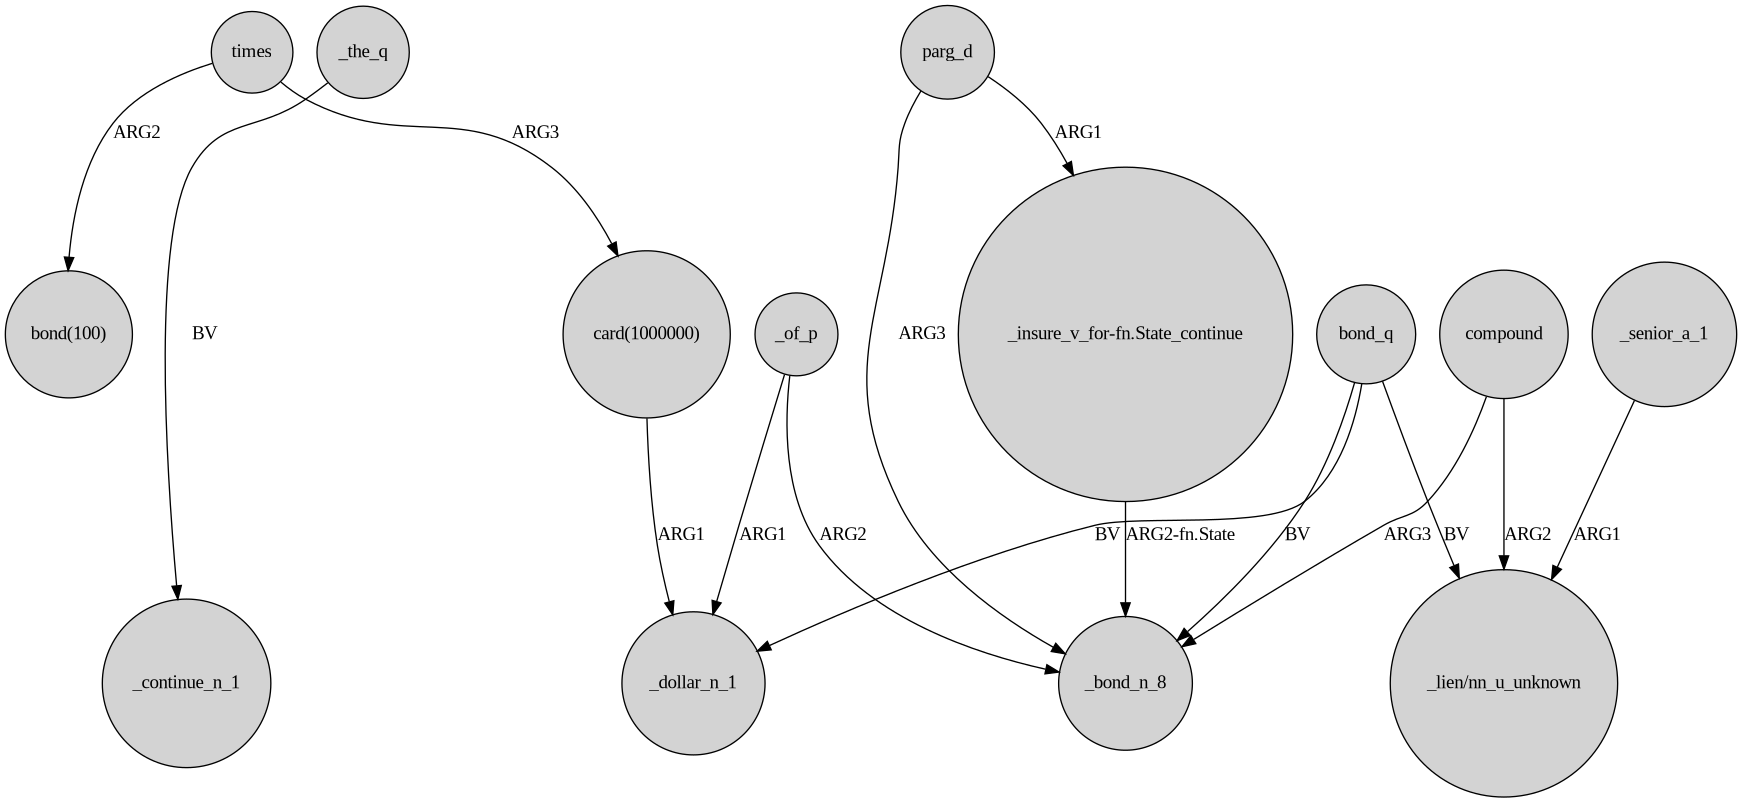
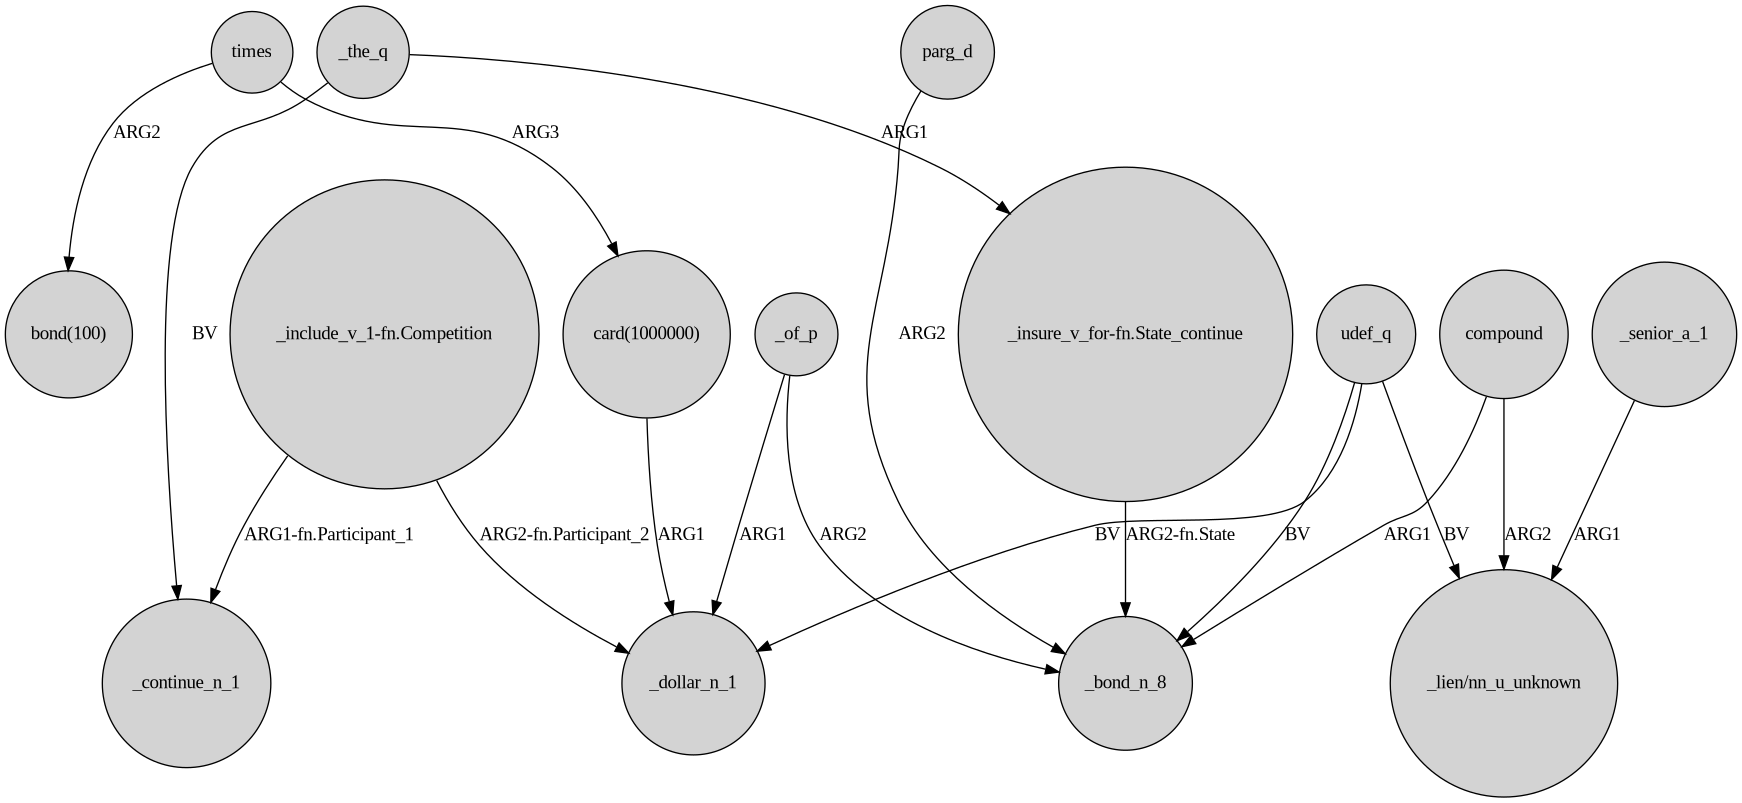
  digraph {
    fontname="Liberation Serif"
    node [fontname="Liberation Serif" shape=circle style=filled]
    edge [fontname="Liberation Serif"]
    times
    "card(1000000)"
    n3 [label="bond(100)"]
    _dollar_n_1
    _of_p
    n6 [label=_bond_n_8]
    _senior_a_1
    "_lien/nn_u_unknown"
    parg_d
    "_insure_v_for-fn.State_continue"
-   udef_q [label=bond_q]
+   udef_q
+   "_include_v_1-fn.Competition"
    n13 [label=_continue_n_1]
    compound
    _the_q
    times -> "card(1000000)" [label=ARG3]
    times -> n3 [label=ARG2]
    "card(1000000)" -> _dollar_n_1 [label=ARG1]
    _of_p -> _dollar_n_1 [label=ARG1]
    _of_p -> n6 [label=ARG2]
    _senior_a_1 -> "_lien/nn_u_unknown" [label=ARG1]
-   parg_d -> n6 [label=ARG3]
-   parg_d -> "_insure_v_for-fn.State_continue" [label=ARG1]
+   parg_d -> n6 [label=ARG2]
+   _the_q -> "_insure_v_for-fn.State_continue" [label=ARG1]
    "_insure_v_for-fn.State_continue" -> n6 [label="ARG2-fn.State"]
    udef_q -> _dollar_n_1 [label=BV]
    udef_q -> n6 [label=BV]
    udef_q -> "_lien/nn_u_unknown" [label=BV]
-   compound -> n6 [label=ARG3]
+   "_include_v_1-fn.Competition" -> _dollar_n_1 [label="ARG2-fn.Participant_2"]
+   "_include_v_1-fn.Competition" -> n13 [label="ARG1-fn.Participant_1"]
+   compound -> n6 [label=ARG1]
    compound -> "_lien/nn_u_unknown" [label=ARG2]
    _the_q -> n13 [label=BV]
  }
